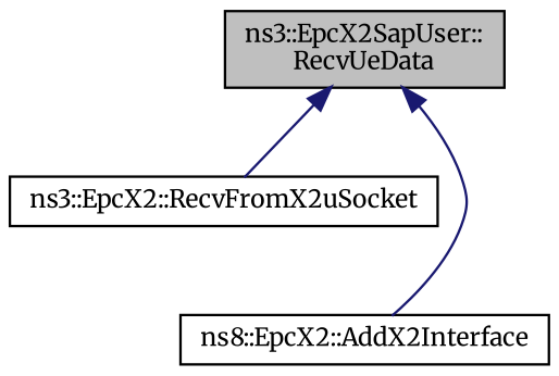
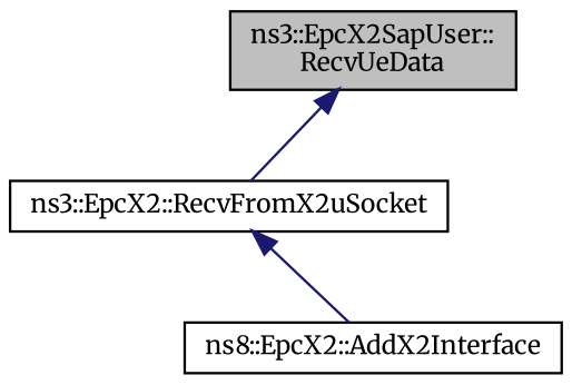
  digraph {
    fontname=Merriweather
    rankdir=TB
    node [color=black fillcolor=white fontname=Merriweather fontsize=10 shape=record style=filled]
    edge [color=midnightblue dir=back fontname=Merriweather fontsize=10 labelfontname=Helvetica labelfontsize=10 style=solid]
    n1 [fillcolor=grey75 fontcolor=black height=0.2 label="ns3::EpcX2SapUser::\lRecvUeData" width=0.4]
    n2 [height=0.2 label="ns3::EpcX2::RecvFromX2uSocket" width=0.4]
    n3 [height=0.2 label="ns8::EpcX2::AddX2Interface" width=0.4]
    n1 -> n2
-   n1 -> n3
+   n2 -> n3
  }
